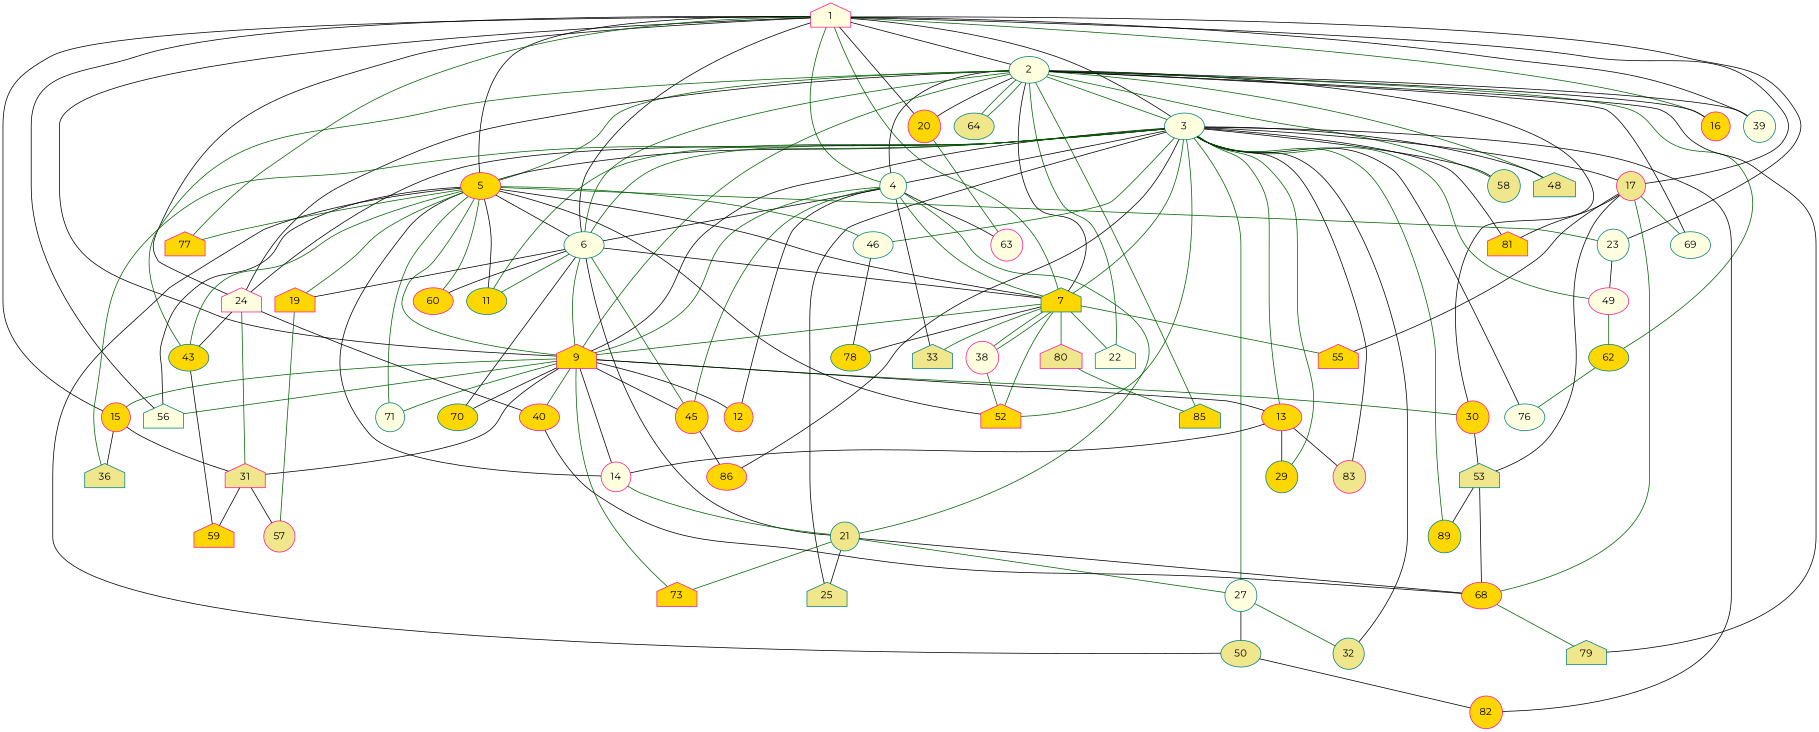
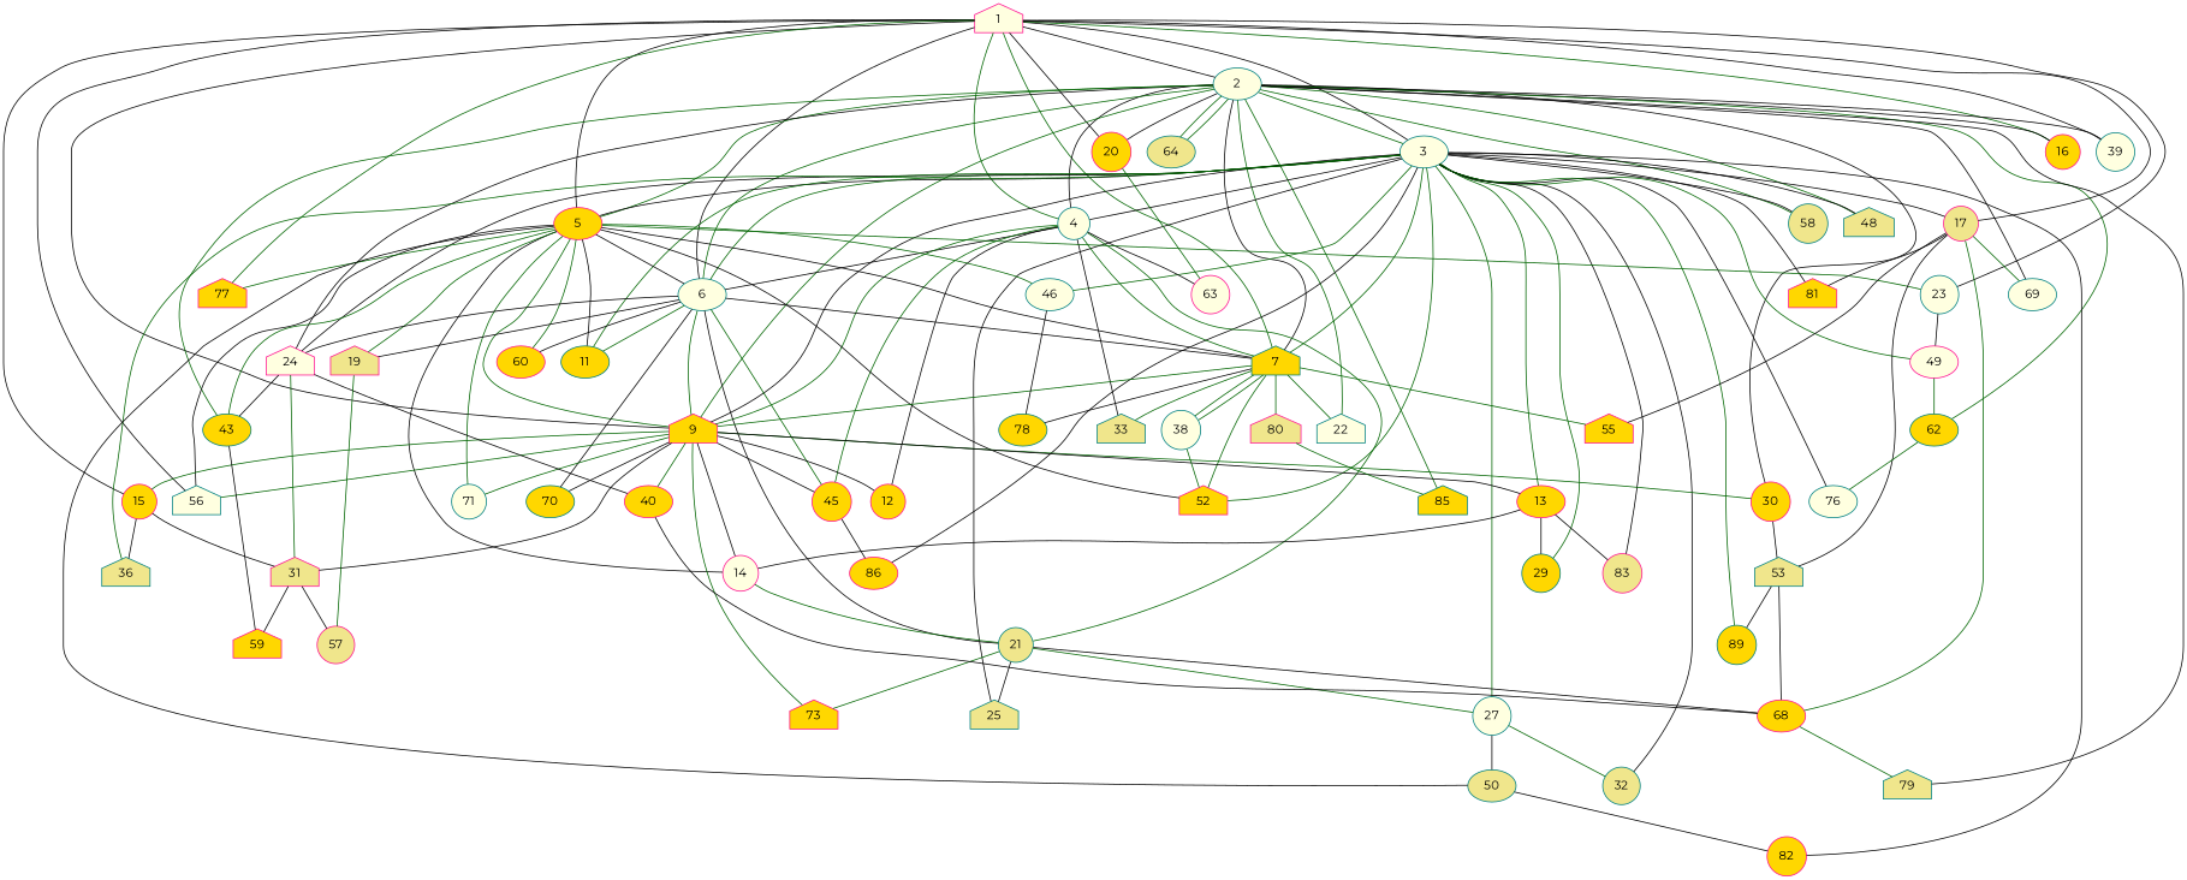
  graph {
    fontname=Montserrat
    node [color=teal fillcolor=gold fontname=Montserrat shape=circle style=filled]
    edge [color=black fontname=Montserrat]
    1 [color=deeppink fillcolor=lightyellow shape=house super="+18"]
    2 [fillcolor=lightyellow shape=ellipse super="+67"]
    3 [fillcolor=lightyellow shape=ellipse super="+8"]
    4 [fillcolor=lightyellow super="+35"]
    5 [color=deeppink shape=ellipse super="+41"]
    6 [fillcolor=lightyellow shape=ellipse super="+37"]
    7 [shape=house super="+10"]
    9 [color=deeppink shape=house super="+51"]
    15 [color=deeppink]
    16 [color=deeppink]
    17 [color=deeppink fillcolor=khaki super="+26"]
    20 [color=deeppink]
    23 [fillcolor=lightyellow]
    24 [color=deeppink fillcolor=lightyellow shape=house super="+42"]
    39 [fillcolor=lightyellow]
    56 [fillcolor=lightyellow shape=house super="+66"]
    77 [color=deeppink shape=house]
    22 [fillcolor=lightyellow shape=house]
    30 [color=deeppink super="+61"]
    43 [shape=ellipse super="+47"]
    48 [fillcolor=khaki shape=house]
    58 [fillcolor=khaki]
    62 [shape=ellipse]
    64 [fillcolor=khaki shape=ellipse]
    69 [fillcolor=lightyellow shape=ellipse]
    79 [fillcolor=khaki shape=house]
    85 [shape=house]
    11 [shape=ellipse]
    13 [color=deeppink shape=ellipse super="+28"]
    25 [fillcolor=khaki shape=house]
    27 [fillcolor=lightyellow]
    29 [super="+34"]
    32 [fillcolor=khaki]
    36 [fillcolor=khaki shape=house]
    46 [fillcolor=lightyellow shape=ellipse]
    49 [color=deeppink fillcolor=lightyellow shape=ellipse]
    52 [color=deeppink shape=house super="+75"]
    76 [fillcolor=lightyellow shape=ellipse]
    81 [color=deeppink shape=house]
    82 [color=deeppink]
    83 [color=deeppink fillcolor=khaki]
    n42 [label=89]
    86 [color=deeppink shape=ellipse]
    12 [color=deeppink]
    21 [fillcolor=khaki super="+54"]
    33 [fillcolor=khaki shape=house]
    45 [color=deeppink]
    63 [color=deeppink fillcolor=lightyellow]
    14 [color=deeppink fillcolor=lightyellow]
-   19 [color=deeppink shape=house]
+   19 [color=deeppink fillcolor=khaki shape=house]
    50 [fillcolor=khaki shape=ellipse]
    60 [color=deeppink shape=ellipse]
    71 [fillcolor=lightyellow]
    70 [shape=ellipse]
-   38 [color=deeppink fillcolor=lightyellow super="+65"]
+   38 [fillcolor=lightyellow super="+65"]
    55 [color=deeppink shape=house]
    78 [shape=ellipse]
    80 [color=deeppink fillcolor=khaki shape=house]
    31 [color=deeppink fillcolor=khaki shape=house super="+44"]
    40 [color=deeppink shape=ellipse]
    73 [color=deeppink shape=house]
    53 [fillcolor=khaki shape=house super="+74"]
    68 [color=deeppink shape=ellipse super="+72"]
    59 [color=deeppink shape=house]
    57 [color=deeppink fillcolor=khaki]
    1 -- 2
    1 -- 3 [weight=2]
    1 -- 4 [color=darkgreen weight=2]
    1 -- 5 [weight=2]
    1 -- 6
    1 -- 7 [color=darkgreen weight=3]
    1 -- 9
    1 -- 15
    1 -- 16 [color=darkgreen]
    1 -- 17
    1 -- 20
    1 -- 23
-   1 -- 24
+   6 -- 24
    1 -- 39
    1 -- 56
    1 -- 77 [color=darkgreen]
    2 -- 3 [color=darkgreen weight=2]
    2 -- 4
    2 -- 5 [color=darkgreen]
    2 -- 6 [color=darkgreen]
    2 -- 7 [weight=3]
    2 -- 9 [color=darkgreen]
    2 -- 16
    2 -- 20
    2 -- 24
    2 -- 39
    2 -- 22 [color=darkgreen]
    2 -- 30 [weight=2]
    2 -- 43 [color=darkgreen]
    2 -- 48 [color=darkgreen]
    2 -- 58 [color=darkgreen]
    2 -- 62 [color=darkgreen]
    2 -- 64 [color=darkgreen]
    2 -- 64 [color=darkgreen]
    2 -- 69
    2 -- 79
    2 -- 85 [color=darkgreen]
    3 -- 4 [weight=2]
    3 -- 5 [weight=2]
    3 -- 6 [color=darkgreen weight=2]
    3 -- 7 [color=darkgreen weight=4]
    3 -- 9 [weight=2]
    3 -- 17 [weight=2]
    3 -- 24
    3 -- 48
    3 -- 58
    3 -- 11 [color=darkgreen]
    3 -- 13 [color=darkgreen]
    3 -- 25
    3 -- 27 [color=darkgreen]
    3 -- 29 [color=darkgreen]
    3 -- 32
    3 -- 36 [color=darkgreen]
    3 -- 46 [color=darkgreen]
    3 -- 49 [color=darkgreen]
    3 -- 52 [color=darkgreen]
    3 -- 76
    3 -- 81
    3 -- 82
    3 -- 83
    3 -- n42 [color=darkgreen]
    3 -- 86
    4 -- 6
    4 -- 7 [color=darkgreen weight=2]
    4 -- 9 [color=darkgreen]
    4 -- 12
    4 -- 21 [color=darkgreen]
    4 -- 33
    4 -- 45 [color=darkgreen]
    4 -- 63
    5 -- 6
    5 -- 7 [weight=2]
    5 -- 9 [color=darkgreen]
    5 -- 23 [color=darkgreen]
    5 -- 56
    5 -- 77 [color=darkgreen]
    5 -- 43 [color=darkgreen]
    5 -- 11
    5 -- 46 [color=darkgreen]
    5 -- 52
    5 -- 14
    5 -- 19 [color=darkgreen]
    5 -- 50
    5 -- 60 [color=darkgreen]
    5 -- 71 [color=darkgreen]
    6 -- 7 [weight=2]
    6 -- 9 [color=darkgreen]
    6 -- 11 [color=darkgreen]
    6 -- 21
    6 -- 45 [color=darkgreen]
    6 -- 19
    6 -- 60
    6 -- 70
    7 -- 9 [color=darkgreen weight=2]
    7 -- 22 [color=darkgreen]
    7 -- 52 [color=darkgreen]
    7 -- 33 [color=darkgreen]
    7 -- 38 [color=darkgreen]
    7 -- 38 [color=darkgreen]
    7 -- 55 [color=darkgreen]
    7 -- 78
    7 -- 80 [color=darkgreen weight=2]
    9 -- 15 [color=darkgreen]
    9 -- 56 [color=darkgreen]
    9 -- 30 [color=darkgreen]
    9 -- 13
    9 -- 12
    9 -- 45
    9 -- 14
    9 -- 71 [color=darkgreen]
    9 -- 70
    9 -- 31
    9 -- 40 [color=darkgreen]
    9 -- 73 [color=darkgreen]
    15 -- 36
    15 -- 31
    17 -- 69 [color=darkgreen]
    17 -- 81
    17 -- 55
    17 -- 53
    17 -- 68 [color=darkgreen]
    20 -- 63 [color=darkgreen]
    23 -- 49
    24 -- 43
    24 -- 31 [color=darkgreen]
    24 -- 40
    30 -- 53
    43 -- 59
    62 -- 76 [color=darkgreen]
    13 -- 29 [weight=2]
    13 -- 83
    13 -- 14
    27 -- 32 [color=darkgreen]
    27 -- 50
    46 -- 78
    49 -- 62 [color=darkgreen]
    21 -- 25
    21 -- 27 [color=darkgreen]
    21 -- 73 [color=darkgreen]
    21 -- 68
    45 -- 86
    14 -- 21 [color=darkgreen]
    19 -- 57 [color=darkgreen]
    50 -- 82
    38 -- 52 [color=darkgreen]
    80 -- 85 [color=darkgreen]
    31 -- 59
    31 -- 57
    40 -- 68
    53 -- n42
    53 -- 68
    68 -- 79 [color=darkgreen]
  }
